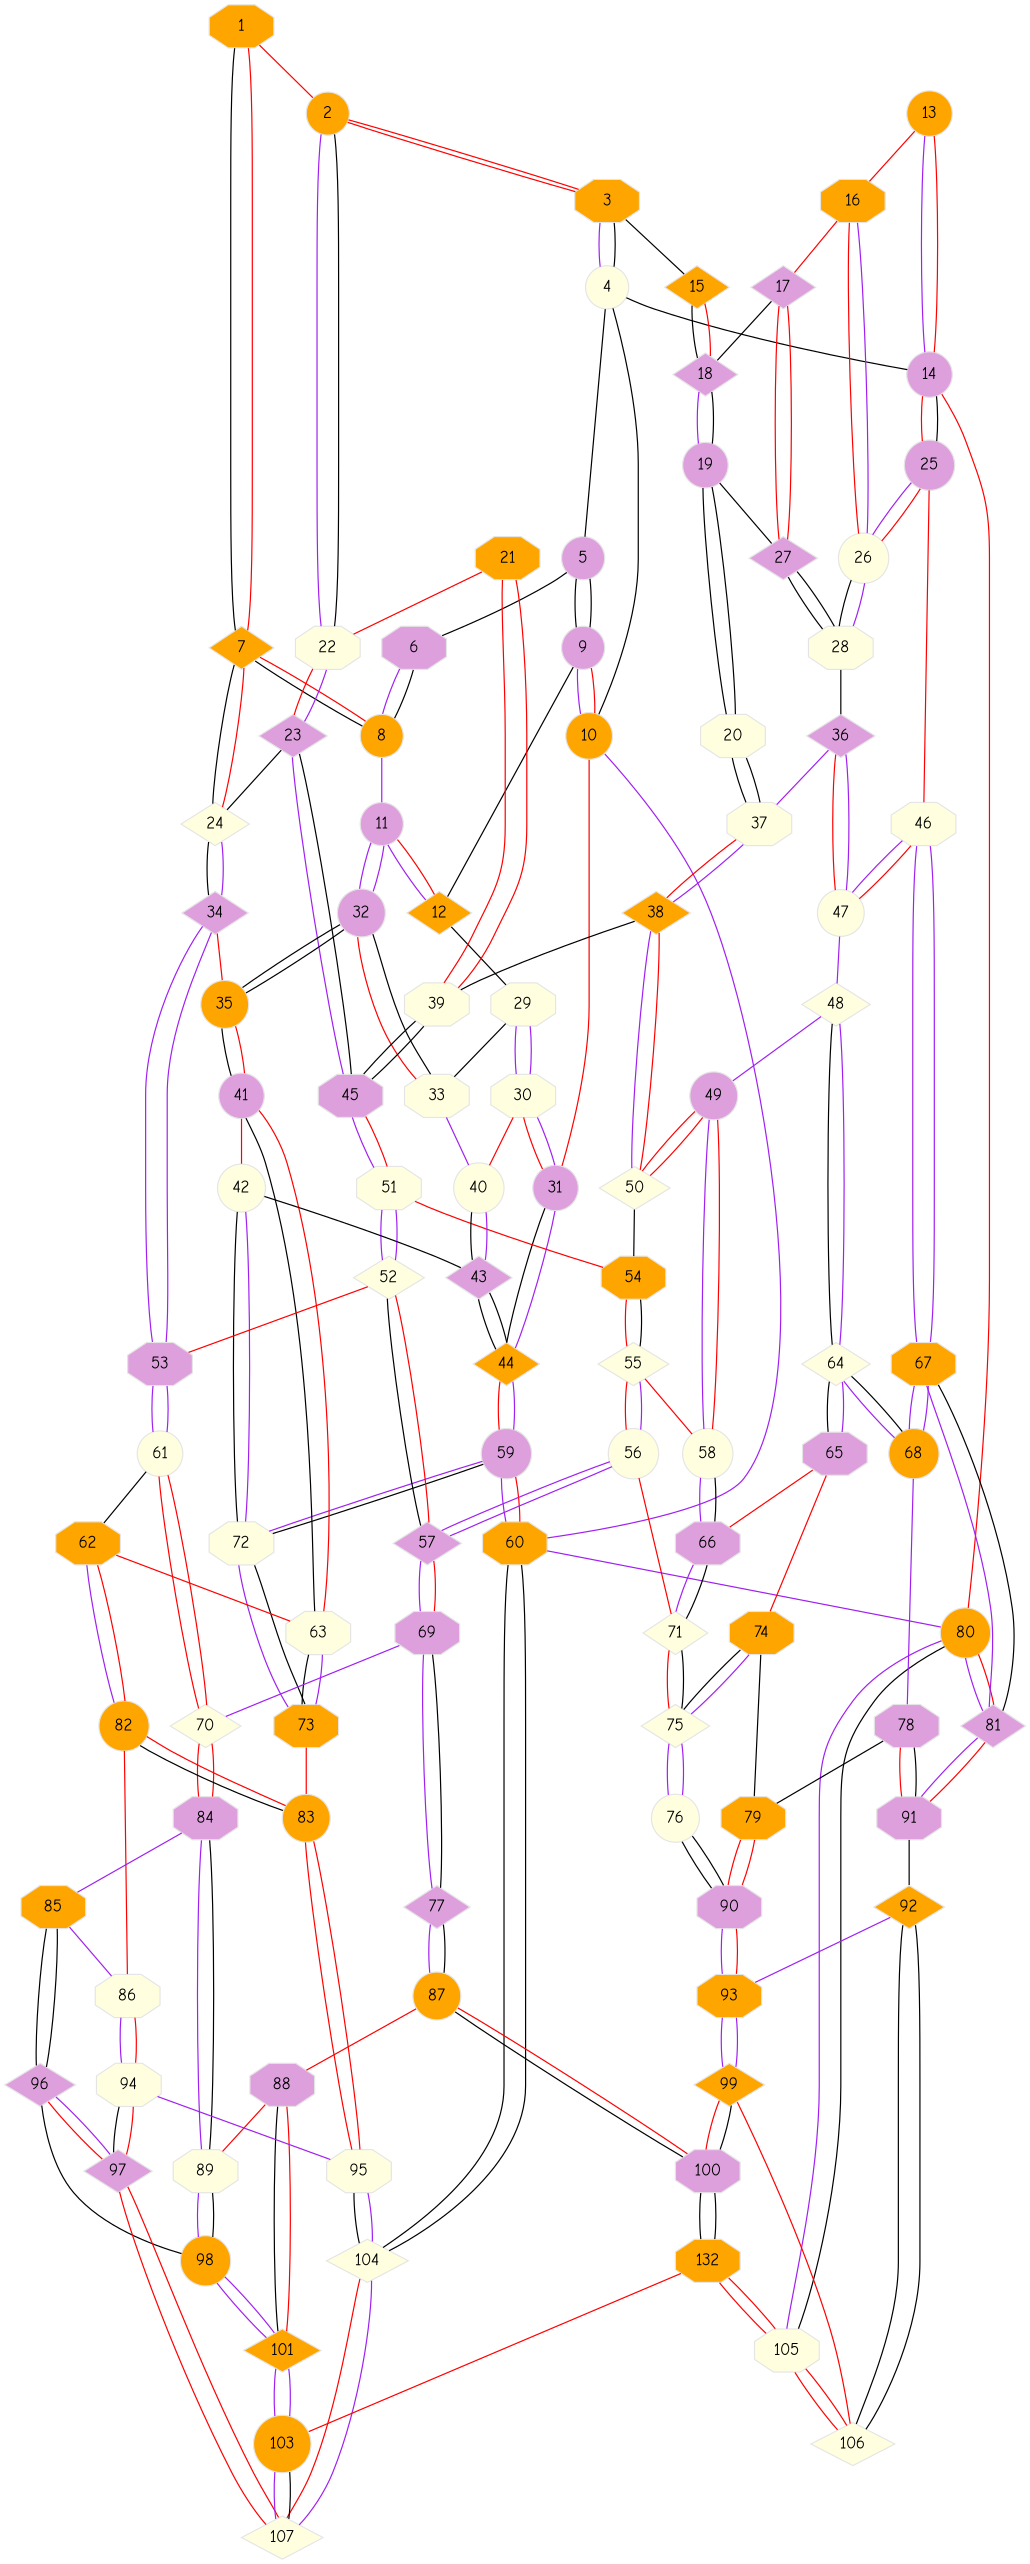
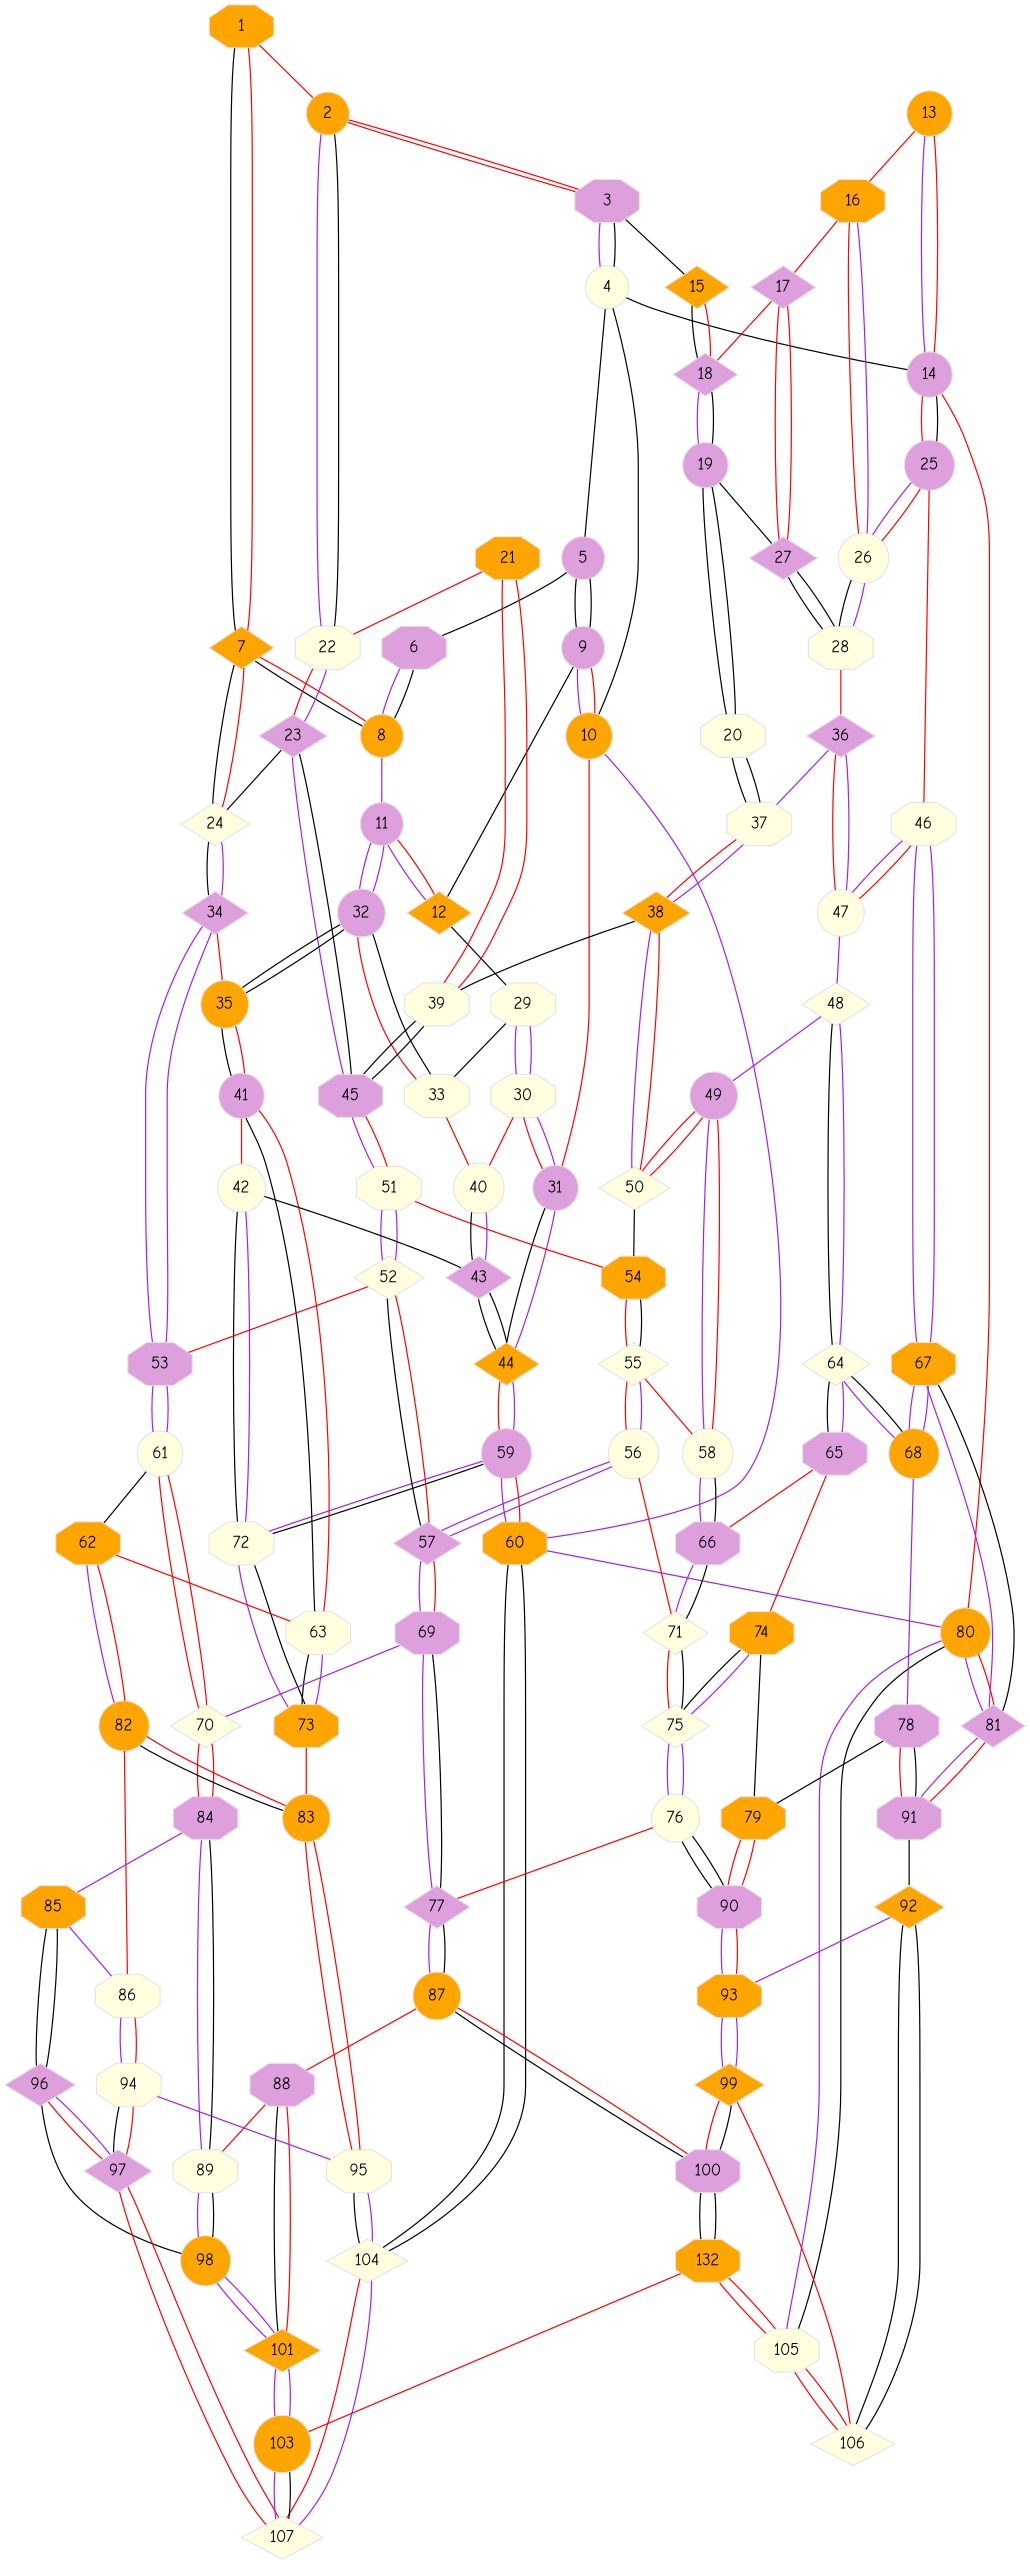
  graph {
    fontname="Comic Neue"
    node [color=gray90 fillcolor=lightyellow fontname="Comic Neue" shape=octagon style=filled]
    edge [color=red fontname="Comic Neue"]
    1 [fillcolor=orange]
    2 [fillcolor=orange shape=circle]
    7 [fillcolor=orange shape=diamond]
-   3 [fillcolor=orange]
+   3 [fillcolor=plum]
    22
    8 [fillcolor=orange shape=circle]
    24 [shape=diamond]
    4 [shape=circle]
    15 [fillcolor=orange shape=diamond]
    23 [fillcolor=plum shape=diamond]
    5 [fillcolor=plum shape=circle]
    10 [fillcolor=orange shape=circle]
    14 [fillcolor=plum shape=circle]
    18 [fillcolor=plum shape=diamond]
    6 [fillcolor=plum]
    9 [fillcolor=plum shape=circle]
    31 [fillcolor=plum shape=circle]
    60 [fillcolor=orange]
    25 [fillcolor=plum shape=circle]
    80 [fillcolor=orange shape=circle]
    12 [fillcolor=orange shape=diamond]
    11 [fillcolor=plum shape=circle]
    34 [fillcolor=plum shape=diamond]
    32 [fillcolor=plum shape=circle]
    29
    44 [fillcolor=orange shape=diamond]
    104 [shape=diamond]
    33
    35 [fillcolor=orange shape=circle]
    30
    13 [fillcolor=orange shape=circle]
    16 [fillcolor=orange]
    17 [fillcolor=plum shape=diamond]
    26 [shape=circle]
    46
    81 [fillcolor=plum shape=diamond]
    105
    19 [fillcolor=plum shape=circle]
    27 [fillcolor=plum shape=diamond]
    28
    20
    37
    21 [fillcolor=orange]
    39
    38 [fillcolor=orange shape=diamond]
    45 [fillcolor=plum]
    51
    53 [fillcolor=plum]
    47 [shape=circle]
    67 [fillcolor=orange]
    36 [fillcolor=plum shape=diamond]
    40 [shape=circle]
    43 [fillcolor=plum shape=diamond]
    59 [fillcolor=plum shape=circle]
    41 [fillcolor=plum shape=circle]
    61 [shape=circle]
    42 [shape=circle]
    63
    48 [shape=diamond]
    50 [shape=diamond]
    54 [fillcolor=orange]
    72
    73 [fillcolor=orange]
    52 [shape=diamond]
    68 [fillcolor=orange shape=circle]
    49 [fillcolor=plum shape=circle]
    64 [shape=diamond]
    58 [shape=circle]
    65 [fillcolor=plum]
    66 [fillcolor=plum]
    55 [shape=diamond]
    57 [fillcolor=plum shape=diamond]
    69 [fillcolor=plum]
    62 [fillcolor=orange]
    70 [shape=diamond]
    56 [shape=circle]
    71 [shape=diamond]
    75 [shape=diamond]
    77 [fillcolor=plum shape=diamond]
    107 [shape=diamond]
    82 [fillcolor=orange shape=circle]
    84 [fillcolor=plum]
    83 [fillcolor=orange shape=circle]
    86
    74 [fillcolor=orange]
    78 [fillcolor=plum]
    79 [fillcolor=orange]
    91 [fillcolor=plum]
    87 [fillcolor=orange shape=circle]
    85 [fillcolor=orange]
    89
    76 [shape=circle]
    95
    90 [fillcolor=plum]
    93 [fillcolor=orange]
    88 [fillcolor=plum]
    100 [fillcolor=plum]
    92 [fillcolor=orange shape=diamond]
    106 [shape=diamond]
    94
    96 [fillcolor=plum shape=diamond]
    98 [fillcolor=orange shape=circle]
    97 [fillcolor=plum shape=diamond]
    101 [fillcolor=orange shape=diamond]
    n105 [fillcolor=orange label=132]
    103 [fillcolor=orange shape=circle]
    99 [fillcolor=orange shape=diamond]
    1 -- 2
    1 -- 7 [color=black]
    1 -- 7
    2 -- 3
    2 -- 3
    2 -- 22 [color=purple]
    2 -- 22 [color=black]
    7 -- 8 [color=black]
    7 -- 8
    7 -- 24 [color=black]
    7 -- 24
    3 -- 4 [color=purple]
    3 -- 4 [color=black]
    3 -- 15 [color=black]
    22 -- 23
    22 -- 23 [color=purple]
    8 -- 11 [color=purple]
    24 -- 34 [color=black]
    24 -- 34 [color=purple]
    4 -- 5 [color=black]
    4 -- 10 [color=black]
    4 -- 14 [color=black]
    15 -- 18 [color=black]
    15 -- 18
    23 -- 24 [color=black]
    23 -- 45 [color=purple]
    23 -- 45 [color=black]
    5 -- 6 [color=black]
    5 -- 9 [color=black]
    5 -- 9 [color=black]
    10 -- 31
    10 -- 60 [color=purple]
    14 -- 25
    14 -- 25 [color=black]
    14 -- 80
    18 -- 19 [color=purple]
    18 -- 19 [color=black]
    6 -- 8 [color=purple]
    6 -- 8 [color=black]
    9 -- 10 [color=purple]
    9 -- 10
    9 -- 12 [color=black]
    31 -- 44 [color=black]
    31 -- 44 [color=purple]
    60 -- 80 [color=purple]
    60 -- 104 [color=black]
    60 -- 104 [color=black]
    25 -- 26 [color=purple]
    25 -- 26
    25 -- 46
    80 -- 81 [color=purple]
    80 -- 81
    80 -- 105 [color=purple]
    80 -- 105 [color=black]
    12 -- 29 [color=black]
    11 -- 12 [color=purple]
    11 -- 12
    11 -- 32 [color=purple]
    11 -- 32 [color=purple]
    34 -- 35
    34 -- 53 [color=purple]
    34 -- 53 [color=purple]
    32 -- 33
    32 -- 33 [color=black]
    32 -- 35 [color=black]
    32 -- 35 [color=black]
    29 -- 33 [color=black]
    29 -- 30 [color=purple]
    29 -- 30 [color=purple]
    44 -- 59
    44 -- 59 [color=purple]
    104 -- 107
    104 -- 107 [color=purple]
-   33 -- 40 [color=purple]
+   33 -- 40
    35 -- 41 [color=black]
    35 -- 41
    30 -- 31
    30 -- 31 [color=purple]
    30 -- 40
    13 -- 14 [color=purple]
    13 -- 14
    13 -- 16
    16 -- 17
    16 -- 26
    16 -- 26 [color=purple]
-   17 -- 18 [color=black]
+   17 -- 18
    17 -- 27
    17 -- 27
    26 -- 28 [color=black]
    26 -- 28 [color=purple]
    46 -- 47 [color=purple]
    46 -- 47
    46 -- 67 [color=purple]
    46 -- 67 [color=purple]
    81 -- 91 [color=purple]
    81 -- 91
    105 -- 106
    105 -- 106
    19 -- 27 [color=black]
    19 -- 20 [color=black]
    19 -- 20 [color=black]
    27 -- 28 [color=black]
    27 -- 28 [color=black]
-   28 -- 36 [color=black]
+   28 -- 36
    20 -- 37 [color=black]
    20 -- 37 [color=black]
    37 -- 38
    37 -- 38 [color=purple]
    21 -- 22
    21 -- 39
    21 -- 39
    39 -- 45 [color=black]
    39 -- 45 [color=black]
    38 -- 39 [color=black]
    38 -- 50 [color=purple]
    38 -- 50
    45 -- 51 [color=purple]
    45 -- 51
    51 -- 54
    51 -- 52 [color=purple]
    51 -- 52 [color=purple]
    53 -- 61 [color=purple]
    53 -- 61 [color=purple]
    47 -- 48 [color=purple]
    67 -- 81 [color=purple]
    67 -- 81 [color=black]
    67 -- 68 [color=purple]
    67 -- 68 [color=purple]
    36 -- 37 [color=purple]
    36 -- 47
    36 -- 47 [color=purple]
    40 -- 43 [color=black]
    40 -- 43 [color=purple]
    43 -- 44 [color=black]
    43 -- 44 [color=black]
    59 -- 60 [color=purple]
    59 -- 60
    59 -- 72 [color=purple]
    59 -- 72 [color=black]
    41 -- 42
    41 -- 63 [color=black]
    41 -- 63
    61 -- 62 [color=black]
    61 -- 70
    61 -- 70
    42 -- 43 [color=black]
    42 -- 72 [color=black]
    42 -- 72 [color=purple]
    63 -- 73 [color=black]
    63 -- 73 [color=purple]
    48 -- 49 [color=purple]
    48 -- 64 [color=black]
    48 -- 64 [color=purple]
    50 -- 54 [color=black]
    54 -- 55
    54 -- 55 [color=black]
    72 -- 73 [color=purple]
    72 -- 73 [color=black]
    73 -- 83
    52 -- 53
    52 -- 57 [color=black]
    52 -- 57
    68 -- 78 [color=purple]
    49 -- 50
    49 -- 50
    49 -- 58 [color=purple]
    49 -- 58
    64 -- 68 [color=purple]
    64 -- 68 [color=black]
    64 -- 65 [color=black]
    64 -- 65 [color=purple]
    58 -- 66 [color=purple]
    58 -- 66 [color=black]
    65 -- 66
    65 -- 74
    66 -- 71 [color=purple]
    66 -- 71 [color=black]
    55 -- 58
    55 -- 56
    55 -- 56 [color=purple]
    57 -- 69 [color=purple]
    57 -- 69
    69 -- 70 [color=purple]
    69 -- 77 [color=purple]
    69 -- 77 [color=black]
    62 -- 63
    62 -- 82 [color=purple]
    62 -- 82
    70 -- 84
    70 -- 84
    56 -- 57 [color=purple]
    56 -- 57 [color=purple]
    56 -- 71
    71 -- 75
    71 -- 75 [color=black]
    75 -- 76 [color=purple]
    75 -- 76 [color=purple]
    77 -- 87 [color=purple]
    77 -- 87 [color=black]
    82 -- 83 [color=black]
    82 -- 83
    82 -- 86
    84 -- 85 [color=purple]
    84 -- 89 [color=purple]
    84 -- 89 [color=black]
    83 -- 95
    83 -- 95
    86 -- 94 [color=purple]
    86 -- 94
    74 -- 75 [color=black]
    74 -- 75 [color=purple]
    74 -- 79 [color=black]
    78 -- 79 [color=black]
    78 -- 91
    78 -- 91 [color=black]
    79 -- 90
    79 -- 90
    91 -- 92 [color=black]
    87 -- 88
    87 -- 100 [color=black]
    87 -- 100
    85 -- 86 [color=purple]
    85 -- 96 [color=black]
    85 -- 96 [color=black]
    89 -- 98 [color=purple]
    89 -- 98 [color=black]
+   76 -- 77
    76 -- 90 [color=black]
    76 -- 90 [color=black]
    95 -- 104 [color=black]
    95 -- 104 [color=purple]
    90 -- 93 [color=purple]
    90 -- 93
    93 -- 99 [color=purple]
    93 -- 99 [color=purple]
    88 -- 89
    88 -- 101 [color=black]
    88 -- 101
    100 -- n105 [color=black]
    100 -- n105 [color=black]
    92 -- 93 [color=purple]
    92 -- 106 [color=black]
    92 -- 106 [color=black]
    94 -- 95 [color=purple]
    94 -- 97 [color=black]
    94 -- 97
    96 -- 98 [color=black]
    96 -- 97
    96 -- 97 [color=purple]
    98 -- 101 [color=purple]
    98 -- 101 [color=purple]
    97 -- 107
    97 -- 107
    101 -- 103 [color=purple]
    101 -- 103 [color=purple]
    n105 -- 105
    n105 -- 105
    n105 -- 103
    103 -- 107 [color=purple]
    103 -- 107 [color=black]
    99 -- 100
    99 -- 100 [color=black]
    99 -- 106
  }
